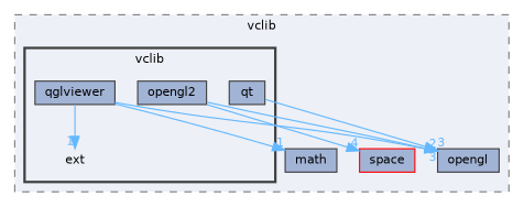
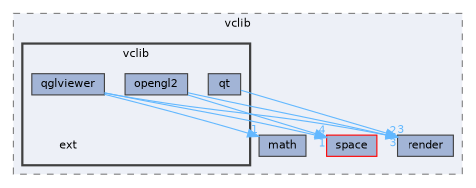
  digraph {
    compound=true
    node [fontname=Helvetica fontsize=10 shape=box color=grey25 fillcolor="#a2b4d6" style=filled]
    edge [color=steelblue1 fontcolor=steelblue1 fontname=Helvetica fontsize=10 headlabel=3 labeldistance=1.5 labelfontname=Helvetica labelfontsize=10]
    n1 [height=0.2 label=ext shape=plaintext width=0.4 color="" fillcolor="" style=""]
    n2 [height=0.2 label=opengl2 width=0.4]
    n3 [height=0.2 label=qglviewer width=0.4]
    n4 [height=0.2 label=qt width=0.4]
-   n5 [height=0.2 label=opengl width=0.4]
+   n5 [height=0.2 label=render width=0.4]
    n6 [color=red height=0.2 label=space width=0.4]
    n7 [height=0.2 label=math width=0.4]
    subgraph cluster_1 {
      bgcolor="#edf0f7"
      fontname=Helvetica
      fontsize=10
      label=vclib
      pencolor=grey50
      style="filled,dashed"
      n5
      n6
      n7
      subgraph cluster_2 {
        bgcolor="#edf0f7"
        fontname=Helvetica
        fontsize=10
        pencolor=grey25
        style="filled,bold"
        n1
        n2
        n3
        n4
      }
    }
    n2 -> n5 [headlabel=2]
    n2 -> n6 [headlabel=4]
    n3 -> n5
-   n3 -> n1 [headlabel=1]
+   n3 -> n6 [headlabel=1]
    n3 -> n7 [headlabel=1]
    n4 -> n5
  }
